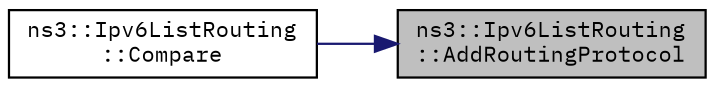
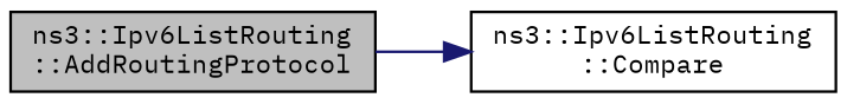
  digraph {
    rankdir=LR
    fontname="IBM Plex Mono"
    node [color=black fontname="IBM Plex Mono" fontsize=10 shape=record style=filled]
    n1 [fillcolor=grey75 fontcolor=black height=0.2 label="ns3::Ipv6ListRouting\l::AddRoutingProtocol" width=0.4]
    n2 [fillcolor=white height=0.2 label="ns3::Ipv6ListRouting\l::Compare" width=0.4]
-   n2 -> n1 [color=midnightblue fontname="IBM Plex Mono" fontsize=10 labelfontname=Helvetica labelfontsize=10 style=solid]
+   n1 -> n2 [color=midnightblue fontname="IBM Plex Mono" fontsize=10 labelfontname=Helvetica labelfontsize=10 style=solid]
  }
